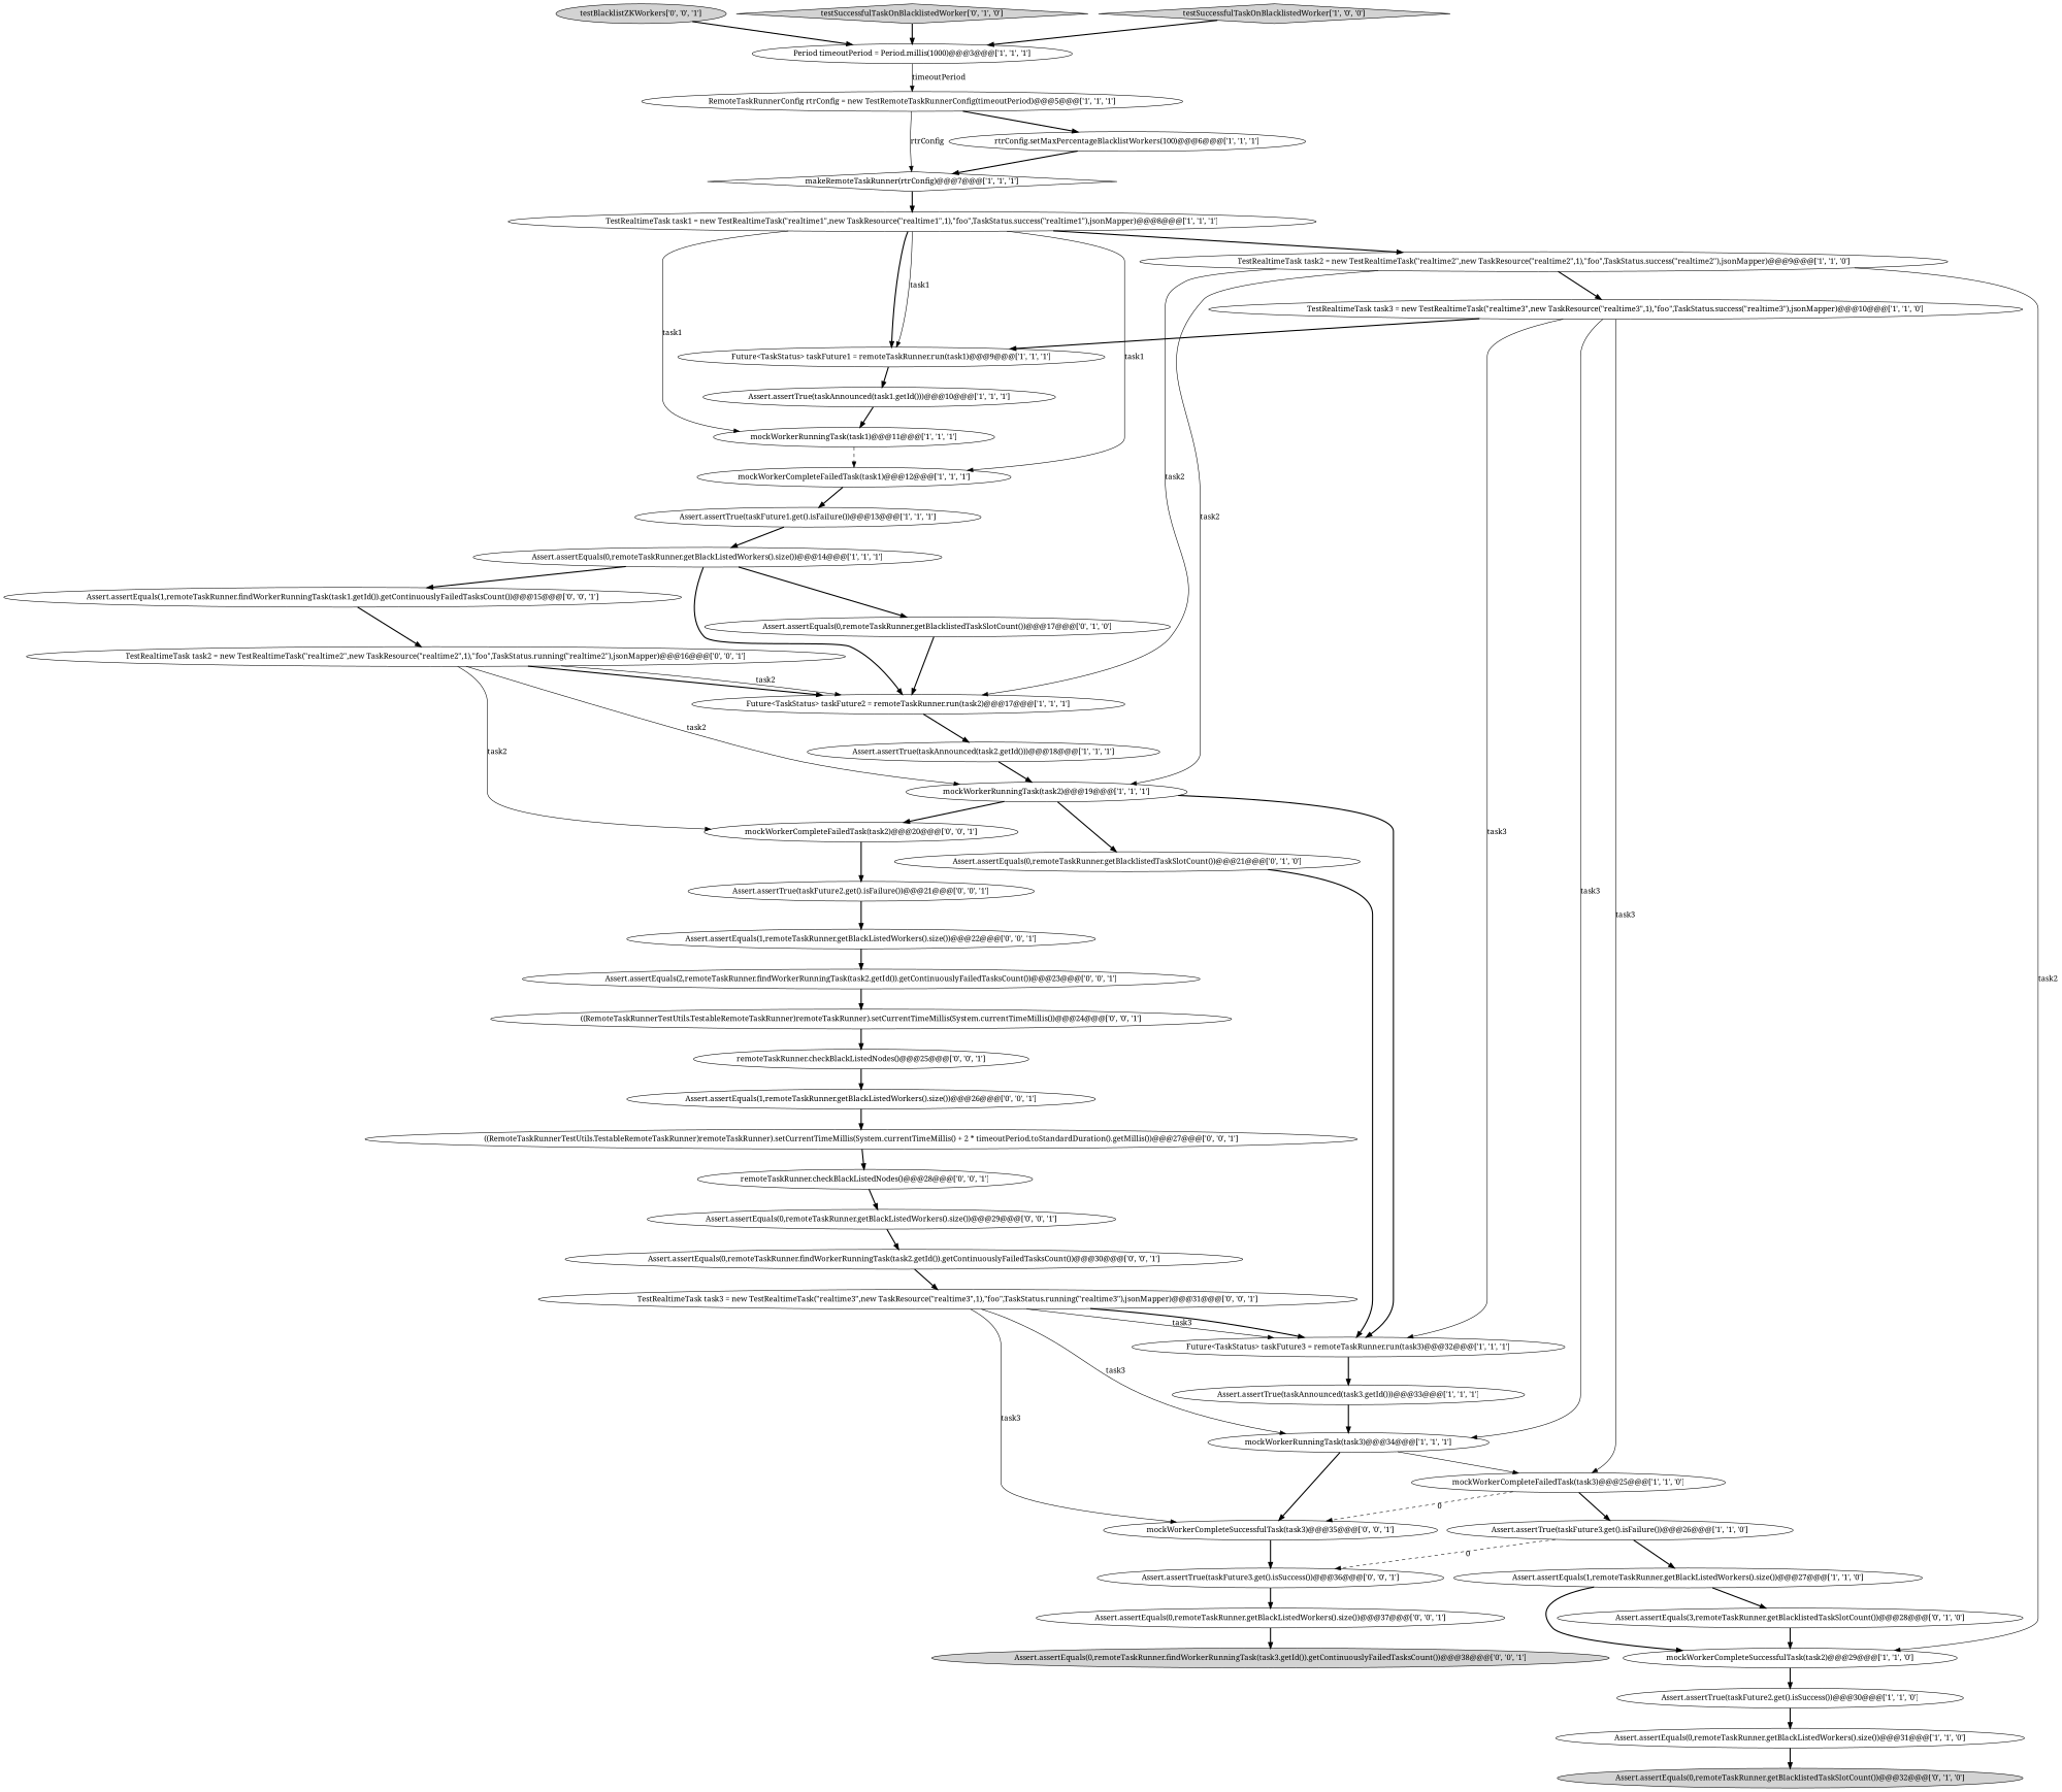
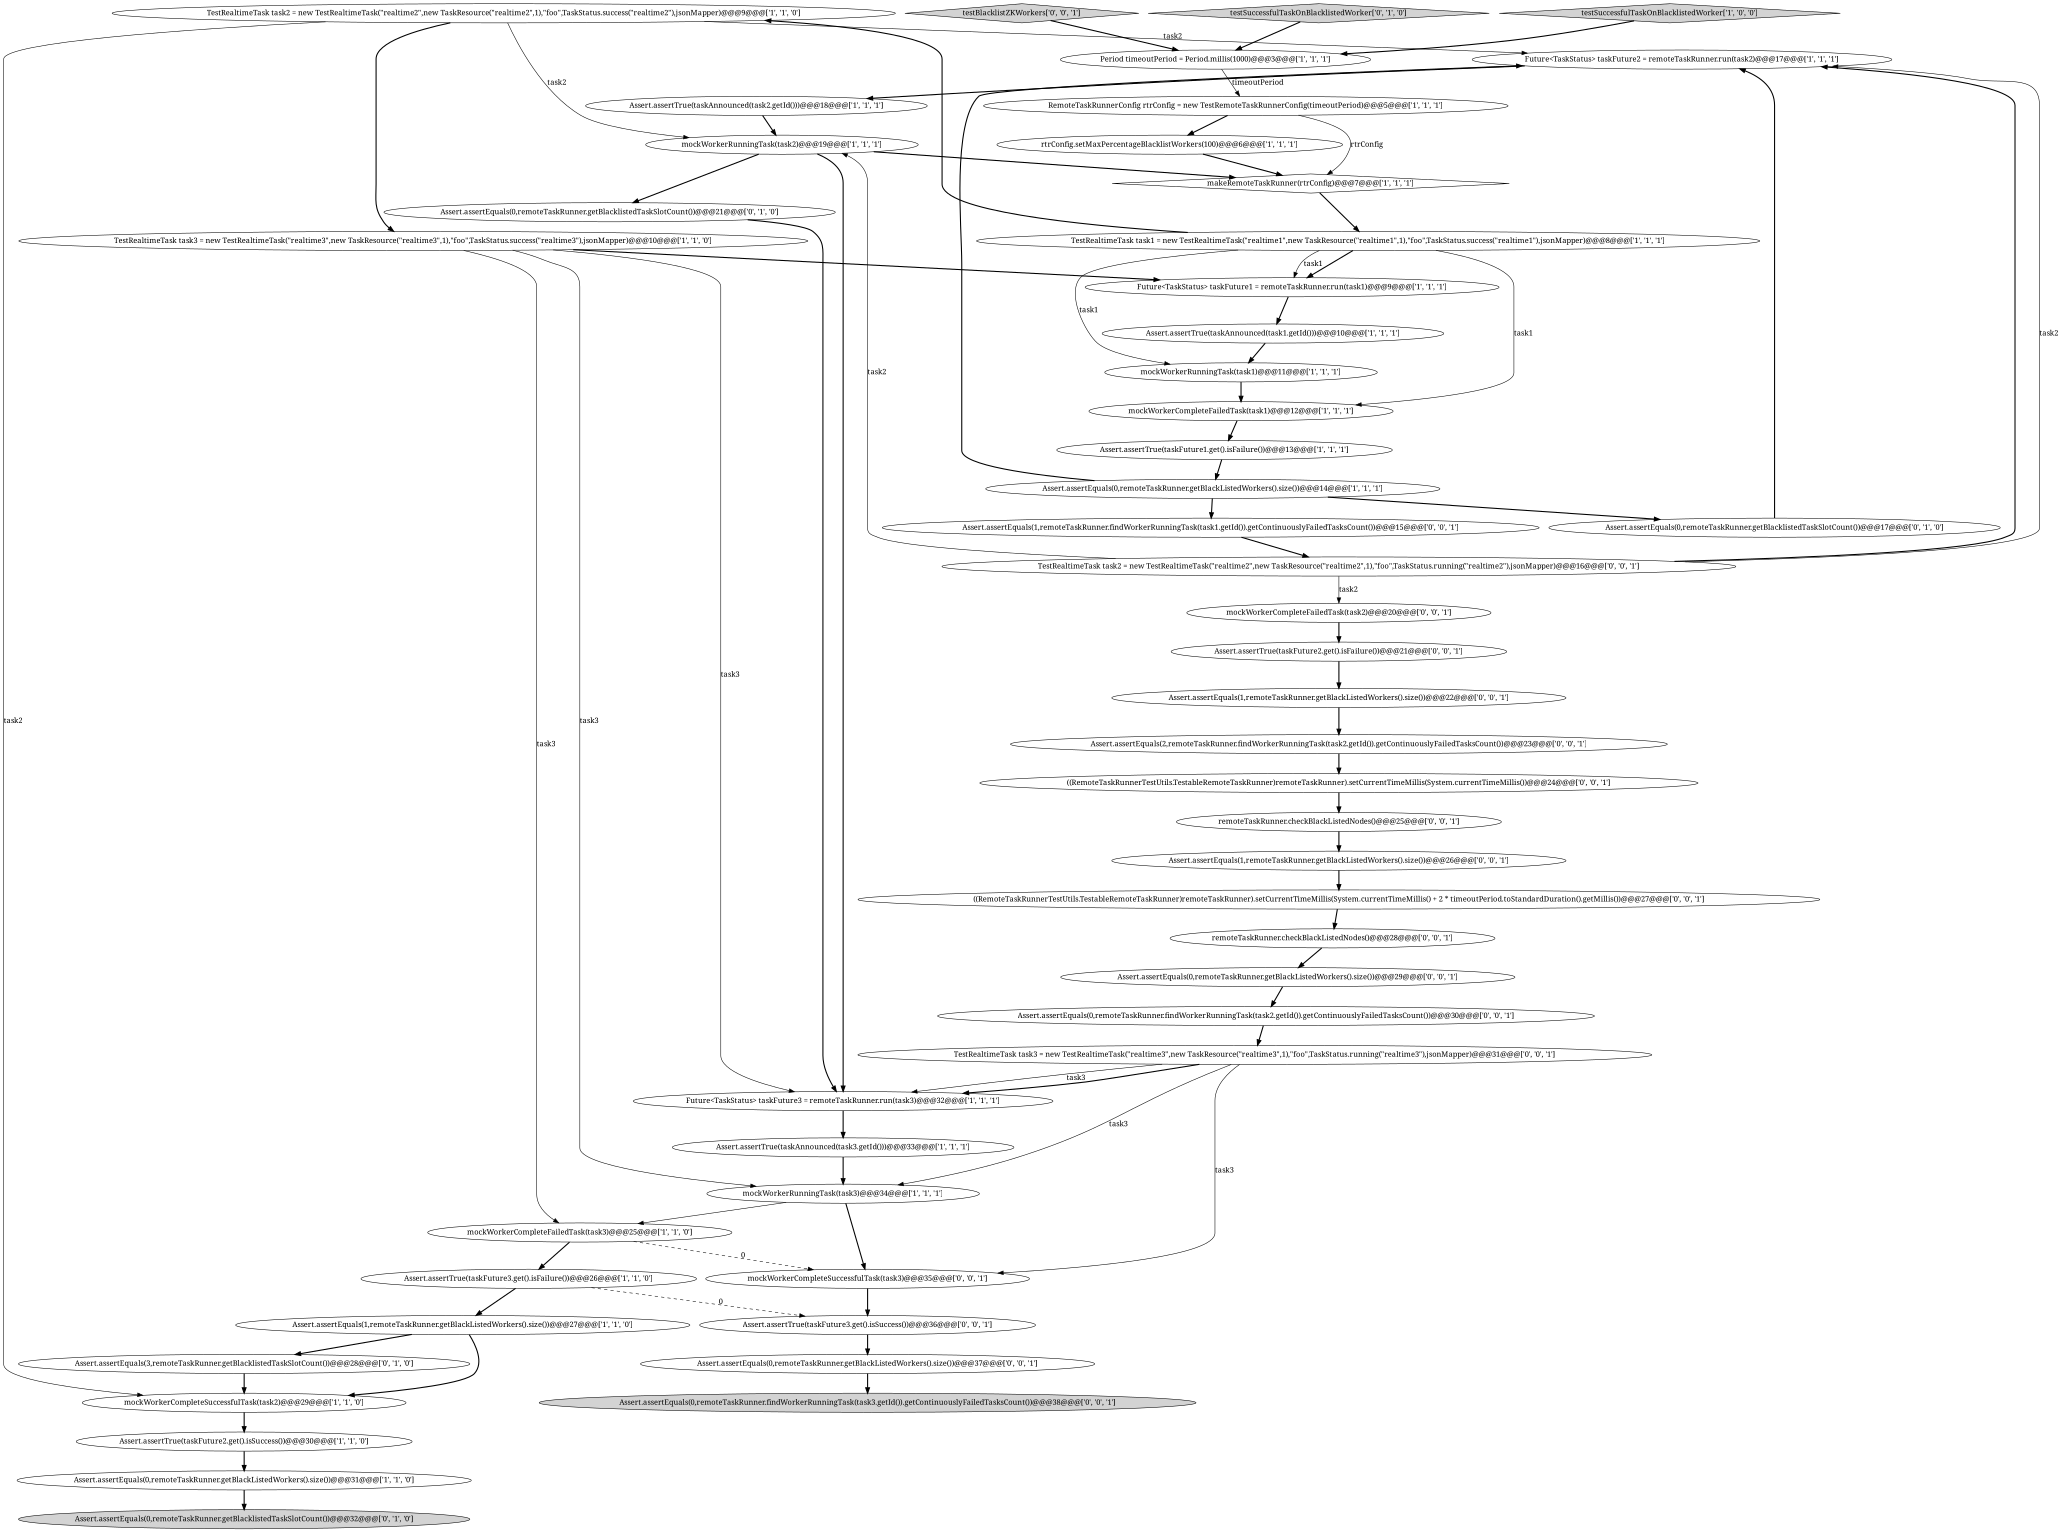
  digraph {
    fontname="Noto Serif"
    node [fillcolor=white fontname="Noto Serif" shape=ellipse style=filled]
    edge [fontname="Noto Serif" style=bold]
    n1 [label="Assert.assertTrue(taskAnnounced(task3.getId()))@@@33@@@['1', '1', '1']"]
    n2 [label="mockWorkerRunningTask(task3)@@@34@@@['1', '1', '1']"]
    n3 [label="mockWorkerCompleteFailedTask(task3)@@@25@@@['1', '1', '0']"]
    n4 [label="mockWorkerCompleteSuccessfulTask(task3)@@@35@@@['0', '0', '1']"]
    n5 [label="Assert.assertTrue(taskAnnounced(task1.getId()))@@@10@@@['1', '1', '1']"]
    n6 [label="mockWorkerRunningTask(task1)@@@11@@@['1', '1', '1']"]
    n7 [label="mockWorkerCompleteFailedTask(task1)@@@12@@@['1', '1', '1']"]
    n8 [label="remoteTaskRunner.checkBlackListedNodes()@@@25@@@['0', '0', '1']"]
    n9 [label="Assert.assertEquals(1,remoteTaskRunner.getBlackListedWorkers().size())@@@26@@@['0', '0', '1']"]
    n10 [label="((RemoteTaskRunnerTestUtils.TestableRemoteTaskRunner)remoteTaskRunner).setCurrentTimeMillis(System.currentTimeMillis() + 2 * timeoutPeriod.toStandardDuration().getMillis())@@@27@@@['0', '0', '1']"]
    n11 [fillcolor=lightgray label="Assert.assertEquals(0,remoteTaskRunner.findWorkerRunningTask(task3.getId()).getContinuouslyFailedTasksCount())@@@38@@@['0', '0', '1']"]
    n12 [label="Assert.assertEquals(0,remoteTaskRunner.getBlackListedWorkers().size())@@@14@@@['1', '1', '1']"]
    n13 [label="Assert.assertEquals(0,remoteTaskRunner.getBlacklistedTaskSlotCount())@@@17@@@['0', '1', '0']"]
    n14 [label="Assert.assertEquals(1,remoteTaskRunner.findWorkerRunningTask(task1.getId()).getContinuouslyFailedTasksCount())@@@15@@@['0', '0', '1']"]
    n15 [label="Future<TaskStatus> taskFuture2 = remoteTaskRunner.run(task2)@@@17@@@['1', '1', '1']"]
    n16 [label="TestRealtimeTask task2 = new TestRealtimeTask(\"realtime2\",new TaskResource(\"realtime2\",1),\"foo\",TaskStatus.running(\"realtime2\"),jsonMapper)@@@16@@@['0', '0', '1']"]
    n17 [label="Assert.assertTrue(taskAnnounced(task2.getId()))@@@18@@@['1', '1', '1']"]
    n18 [label="Assert.assertEquals(0,remoteTaskRunner.getBlackListedWorkers().size())@@@31@@@['1', '1', '0']"]
    n19 [fillcolor=lightgray label="Assert.assertEquals(0,remoteTaskRunner.getBlacklistedTaskSlotCount())@@@32@@@['0', '1', '0']"]
    n20 [label="TestRealtimeTask task3 = new TestRealtimeTask(\"realtime3\",new TaskResource(\"realtime3\",1),\"foo\",TaskStatus.success(\"realtime3\"),jsonMapper)@@@10@@@['1', '1', '0']"]
    n21 [label="Future<TaskStatus> taskFuture1 = remoteTaskRunner.run(task1)@@@9@@@['1', '1', '1']"]
    n22 [label="Future<TaskStatus> taskFuture3 = remoteTaskRunner.run(task3)@@@32@@@['1', '1', '1']"]
    n23 [label="Assert.assertTrue(taskFuture3.get().isFailure())@@@26@@@['1', '1', '0']"]
    n24 [label="Assert.assertEquals(0,remoteTaskRunner.getBlackListedWorkers().size())@@@29@@@['0', '0', '1']"]
    n25 [label="Assert.assertEquals(0,remoteTaskRunner.findWorkerRunningTask(task2.getId()).getContinuouslyFailedTasksCount())@@@30@@@['0', '0', '1']"]
    n26 [label="TestRealtimeTask task3 = new TestRealtimeTask(\"realtime3\",new TaskResource(\"realtime3\",1),\"foo\",TaskStatus.running(\"realtime3\"),jsonMapper)@@@31@@@['0', '0', '1']"]
    n27 [label="makeRemoteTaskRunner(rtrConfig)@@@7@@@['1', '1', '1']" shape=diamond]
    n28 [label="TestRealtimeTask task1 = new TestRealtimeTask(\"realtime1\",new TaskResource(\"realtime1\",1),\"foo\",TaskStatus.success(\"realtime1\"),jsonMapper)@@@8@@@['1', '1', '1']"]
    n29 [label="TestRealtimeTask task2 = new TestRealtimeTask(\"realtime2\",new TaskResource(\"realtime2\",1),\"foo\",TaskStatus.success(\"realtime2\"),jsonMapper)@@@9@@@['1', '1', '0']"]
    n30 [label="Period timeoutPeriod = Period.millis(1000)@@@3@@@['1', '1', '1']"]
    n31 [label="RemoteTaskRunnerConfig rtrConfig = new TestRemoteTaskRunnerConfig(timeoutPeriod)@@@5@@@['1', '1', '1']"]
    n32 [label="rtrConfig.setMaxPercentageBlacklistWorkers(100)@@@6@@@['1', '1', '1']"]
    n33 [label="Assert.assertTrue(taskFuture3.get().isSuccess())@@@36@@@['0', '0', '1']"]
-   n34 [fillcolor=lightgray label="testBlacklistZKWorkers['0', '0', '1']"]
+   n34 [fillcolor=lightgray label="testBlacklistZKWorkers['0', '0', '1']" shape=diamond]
    n35 [label="Assert.assertEquals(0,remoteTaskRunner.getBlacklistedTaskSlotCount())@@@21@@@['0', '1', '0']"]
    n36 [fillcolor=lightgray label="testSuccessfulTaskOnBlacklistedWorker['0', '1', '0']" shape=diamond]
    n37 [label="remoteTaskRunner.checkBlackListedNodes()@@@28@@@['0', '0', '1']"]
    n38 [label="Assert.assertTrue(taskFuture2.get().isSuccess())@@@30@@@['1', '1', '0']"]
    n39 [label="mockWorkerCompleteFailedTask(task2)@@@20@@@['0', '0', '1']"]
    n40 [label="mockWorkerRunningTask(task2)@@@19@@@['1', '1', '1']"]
    n41 [label="Assert.assertTrue(taskFuture2.get().isFailure())@@@21@@@['0', '0', '1']"]
    n42 [label="Assert.assertTrue(taskFuture1.get().isFailure())@@@13@@@['1', '1', '1']"]
    n43 [label="Assert.assertEquals(1,remoteTaskRunner.getBlackListedWorkers().size())@@@27@@@['1', '1', '0']"]
    n44 [label="mockWorkerCompleteSuccessfulTask(task2)@@@29@@@['1', '1', '0']"]
    n45 [label="Assert.assertEquals(3,remoteTaskRunner.getBlacklistedTaskSlotCount())@@@28@@@['0', '1', '0']"]
    n46 [label="Assert.assertEquals(0,remoteTaskRunner.getBlackListedWorkers().size())@@@37@@@['0', '0', '1']"]
    n47 [label="((RemoteTaskRunnerTestUtils.TestableRemoteTaskRunner)remoteTaskRunner).setCurrentTimeMillis(System.currentTimeMillis())@@@24@@@['0', '0', '1']"]
    n48 [fillcolor=lightgray label="testSuccessfulTaskOnBlacklistedWorker['1', '0', '0']" shape=diamond]
    n49 [label="Assert.assertEquals(1,remoteTaskRunner.getBlackListedWorkers().size())@@@22@@@['0', '0', '1']"]
    n50 [label="Assert.assertEquals(2,remoteTaskRunner.findWorkerRunningTask(task2.getId()).getContinuouslyFailedTasksCount())@@@23@@@['0', '0', '1']"]
    n1 -> n2
    n2 -> n3 [style=solid]
    n2 -> n4
    n3 -> n4 [label=0 style=dashed]
    n3 -> n23
    n4 -> n33
    n5 -> n6
-   n6 -> n7 [style=dashed]
+   n6 -> n7
    n7 -> n42
    n8 -> n9
    n9 -> n10
    n10 -> n37
    n12 -> n13
    n12 -> n14
    n12 -> n15
    n13 -> n15
    n14 -> n16
    n15 -> n17
    n16 -> n15
    n16 -> n15 [label=task2 style=solid]
    n16 -> n39 [label=task2 style=solid]
    n16 -> n40 [label=task2 style=solid]
    n17 -> n40
    n18 -> n19
    n20 -> n2 [label=task3 style=solid]
    n20 -> n3 [label=task3 style=solid]
    n20 -> n21
    n20 -> n22 [label=task3 style=solid]
    n21 -> n5
    n22 -> n1
    n23 -> n33 [label=0 style=dashed]
    n23 -> n43
    n24 -> n25
    n25 -> n26
    n26 -> n2 [label=task3 style=solid]
    n26 -> n4 [label=task3 style=solid]
    n26 -> n22 [label=task3 style=solid]
    n26 -> n22
    n27 -> n28
    n28 -> n6 [label=task1 style=solid]
    n28 -> n7 [label=task1 style=solid]
    n28 -> n21
    n28 -> n21 [label=task1 style=solid]
    n28 -> n29
    n29 -> n15 [label=task2 style=solid]
    n29 -> n20
    n29 -> n40 [label=task2 style=solid]
    n29 -> n44 [label=task2 style=solid]
    n30 -> n31 [label=timeoutPeriod style=solid]
    n31 -> n27 [label=rtrConfig style=solid]
    n31 -> n32
    n32 -> n27
    n33 -> n46
    n34 -> n30
    n35 -> n22
    n36 -> n30
    n37 -> n24
    n38 -> n18
    n39 -> n41
    n40 -> n22
    n40 -> n35
-   n40 -> n39
+   n40 -> n27
    n41 -> n49
    n42 -> n12
    n43 -> n44
    n43 -> n45
    n44 -> n38
    n45 -> n44
    n46 -> n11
    n47 -> n8
    n48 -> n30
    n49 -> n50
    n50 -> n47
  }
